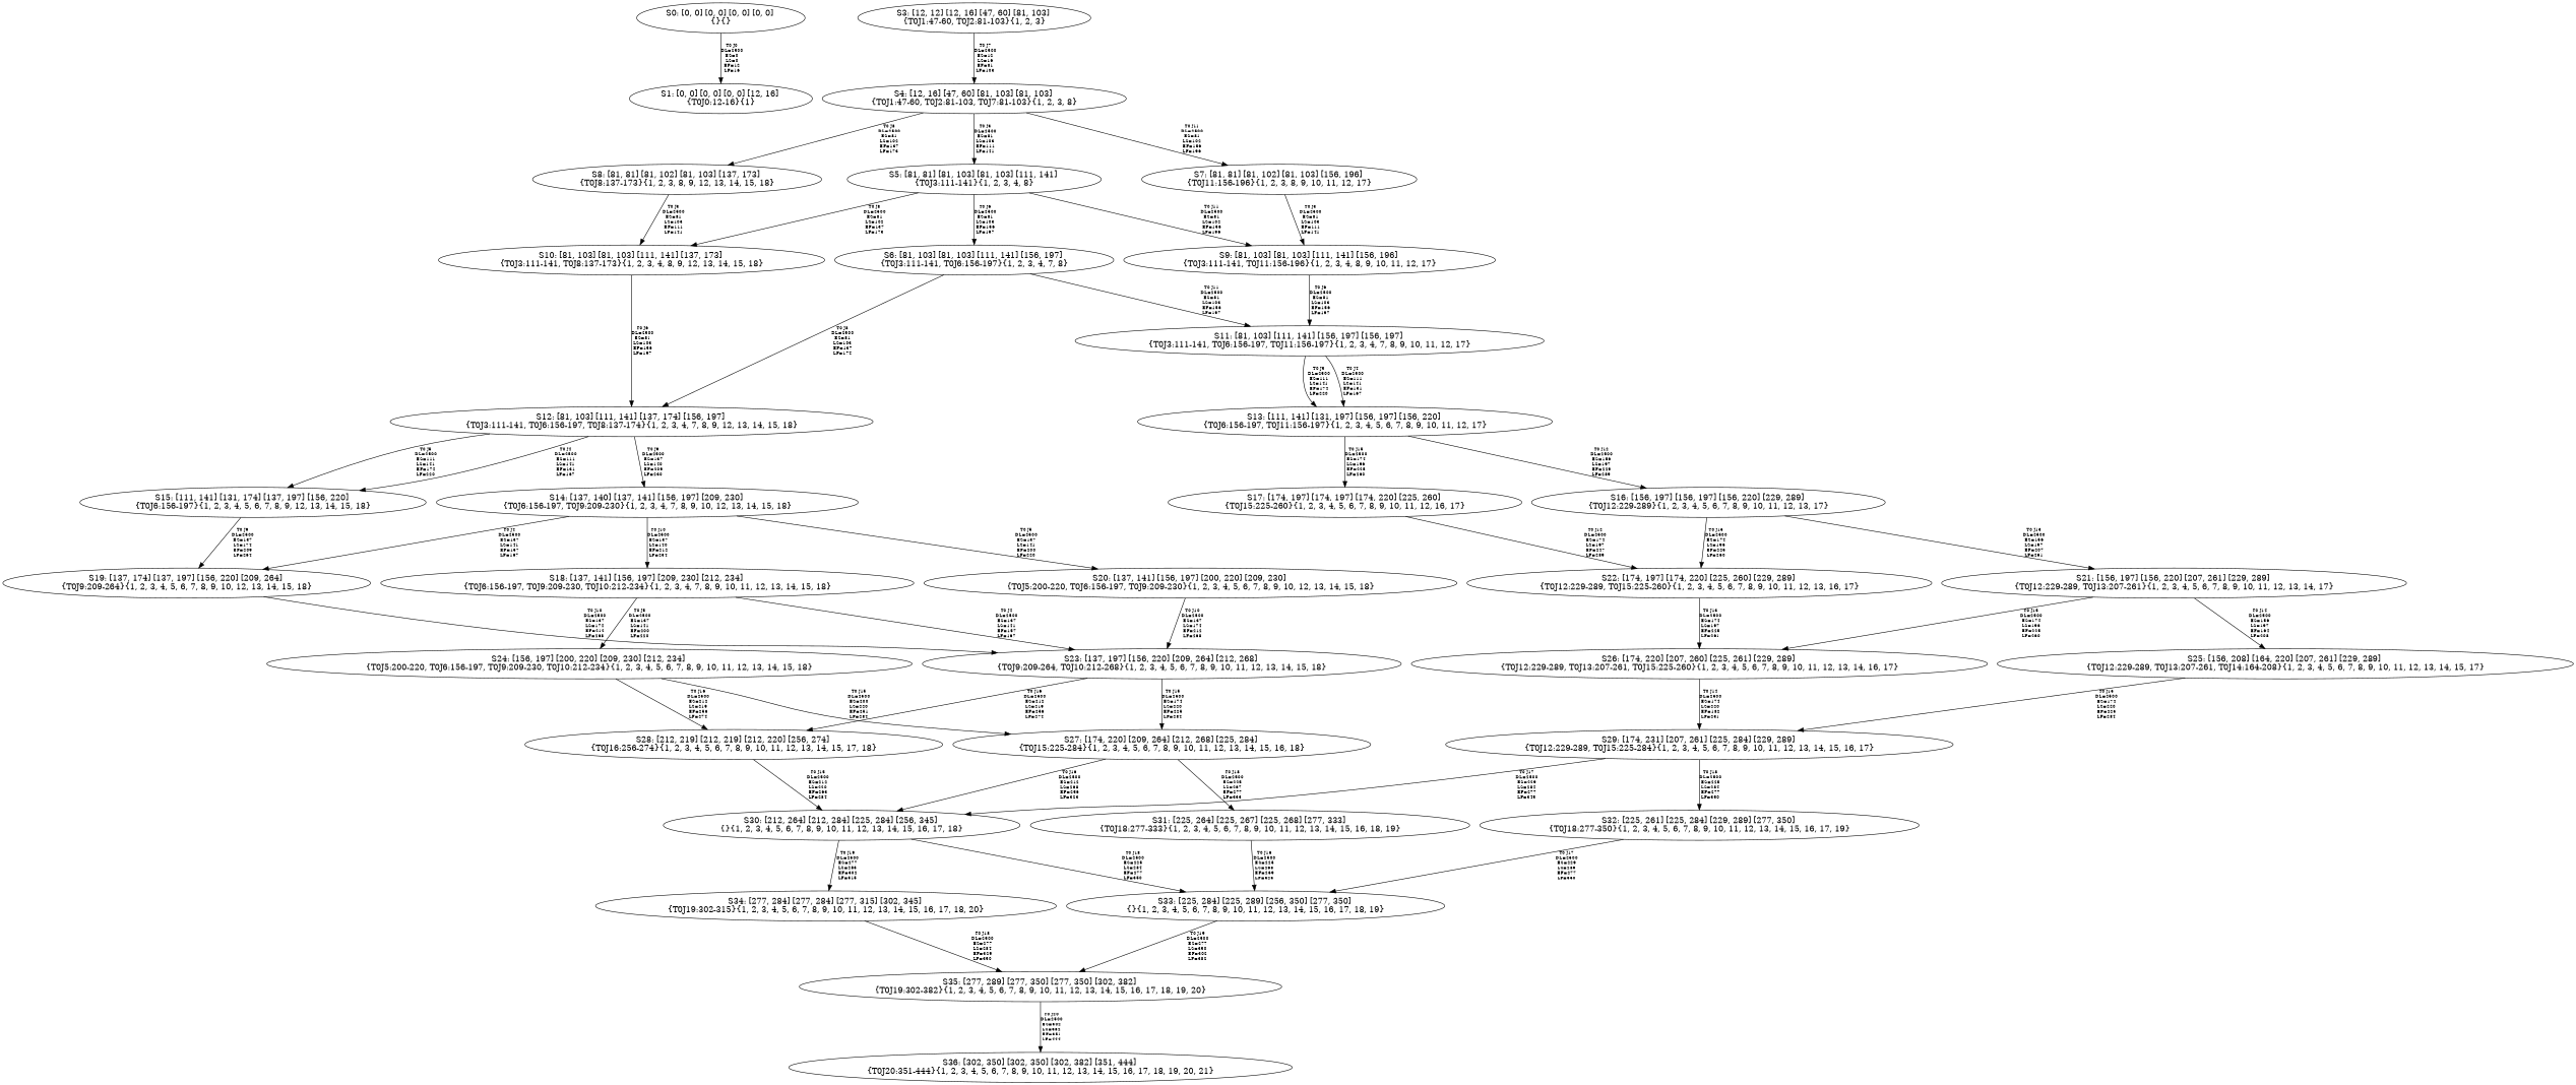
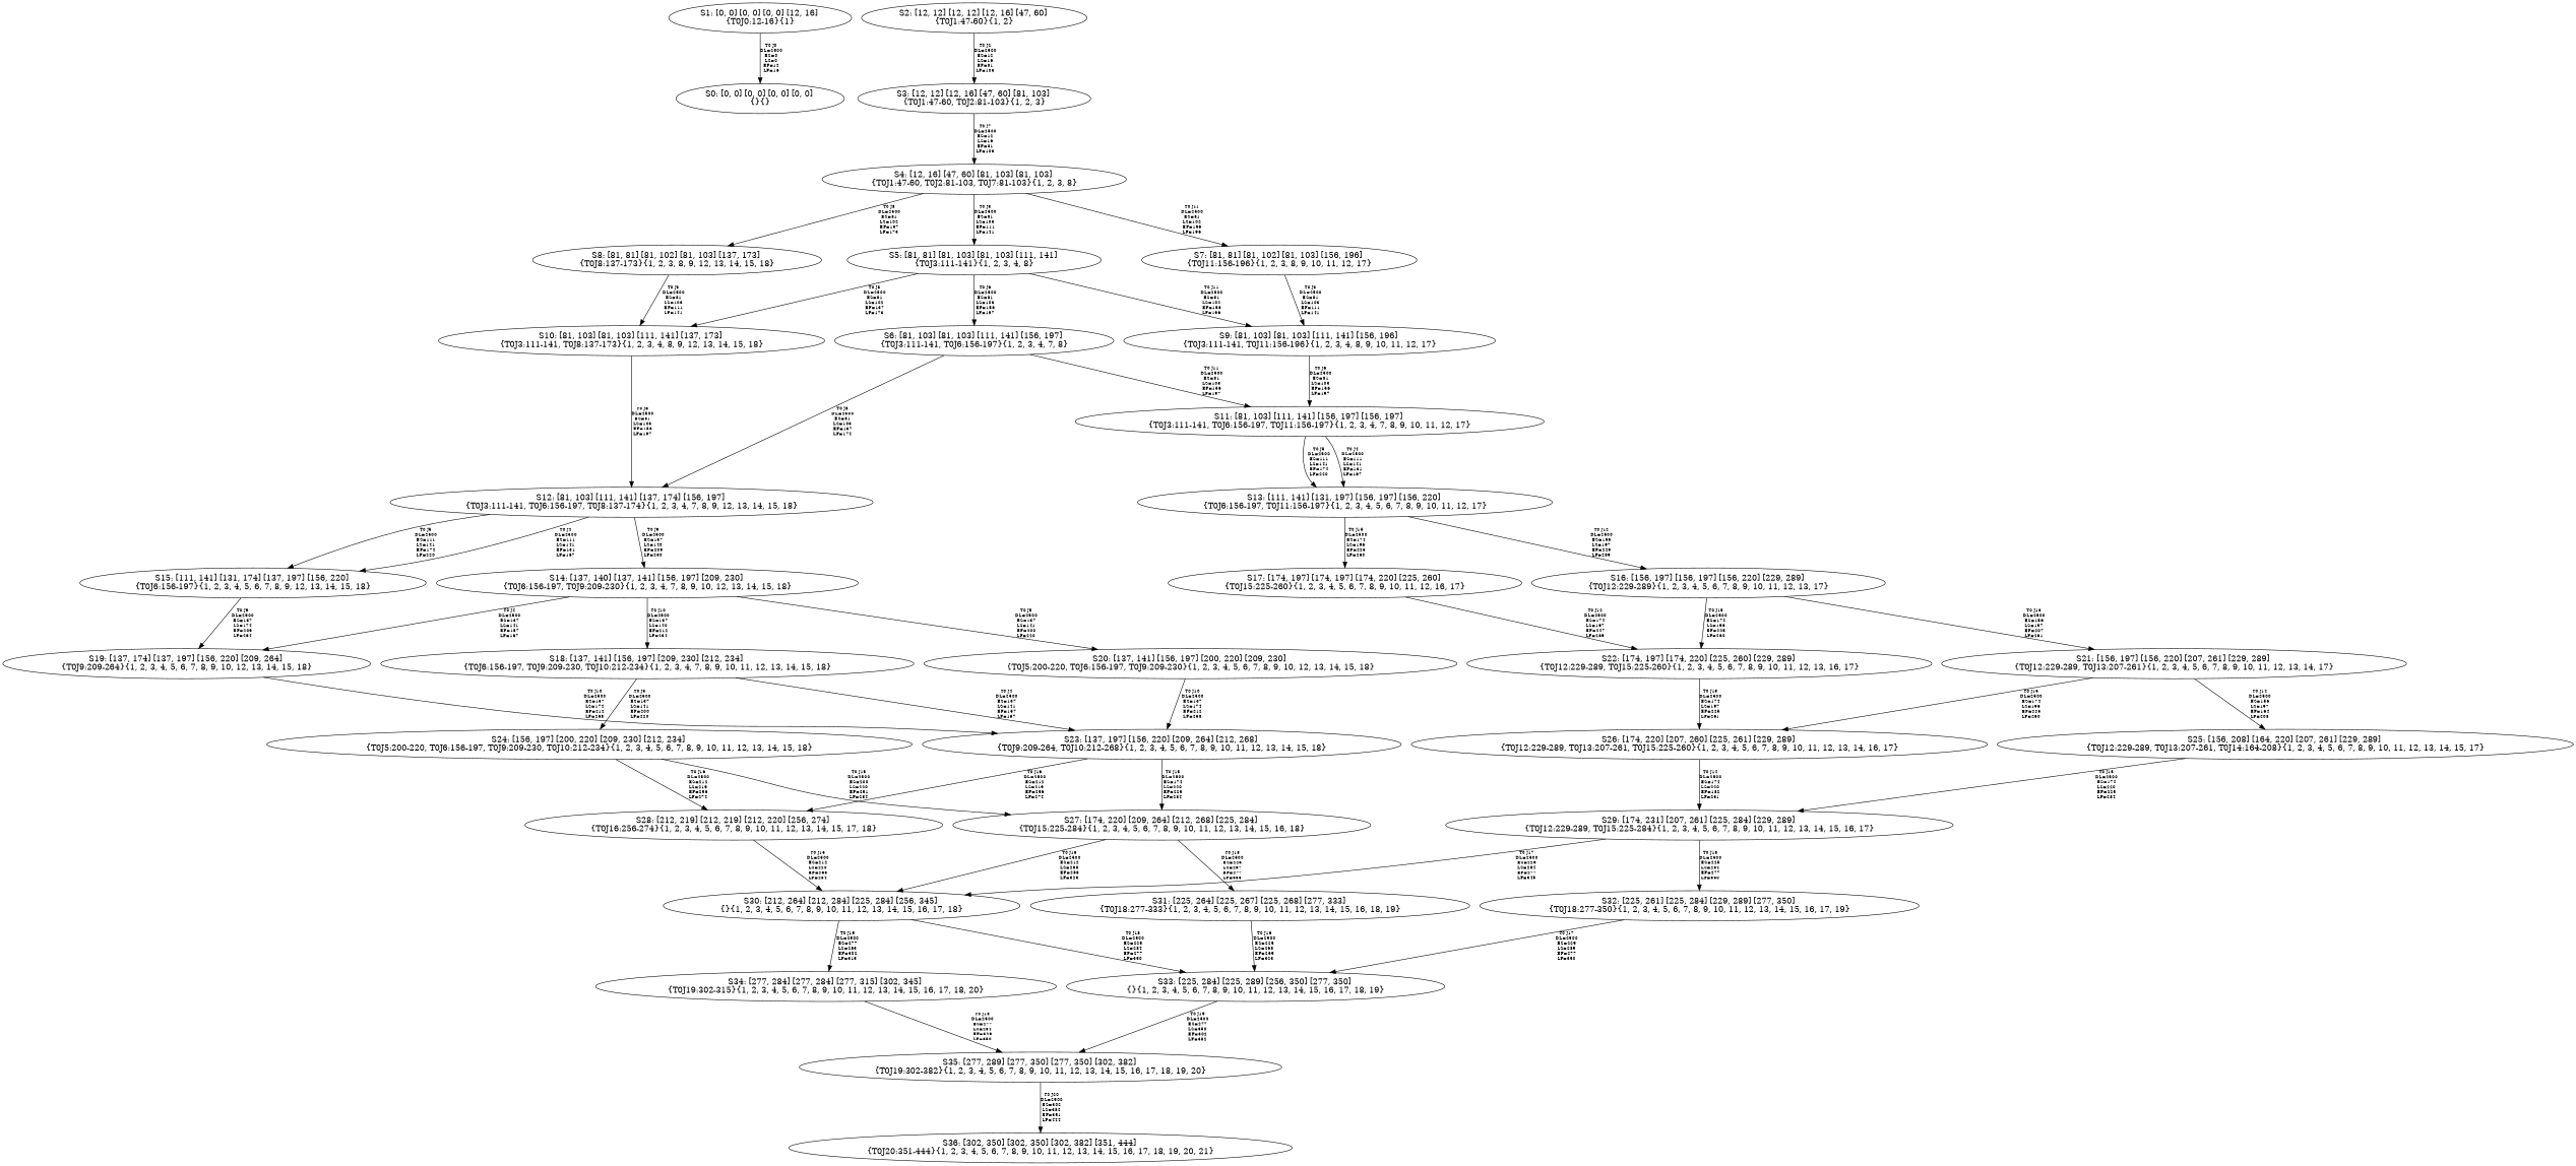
  digraph {
    edge [fontsize=8]
    n1 [label="S0: [0, 0] [0, 0] [0, 0] [0, 0] \n{}{}"]
    n2 [label="S1: [0, 0] [0, 0] [0, 0] [12, 16] \n{T0J0:12-16}{1}"]
+   n3 [label="S2: [12, 12] [12, 12] [12, 16] [47, 60] \n{T0J1:47-60}{1, 2}"]
    n4 [label="S3: [12, 12] [12, 16] [47, 60] [81, 103] \n{T0J1:47-60, T0J2:81-103}{1, 2, 3}"]
    n5 [label="S4: [12, 16] [47, 60] [81, 103] [81, 103] \n{T0J1:47-60, T0J2:81-103, T0J7:81-103}{1, 2, 3, 8}"]
    n6 [label="S5: [81, 81] [81, 103] [81, 103] [111, 141] \n{T0J3:111-141}{1, 2, 3, 4, 8}"]
    n7 [label="S7: [81, 81] [81, 102] [81, 103] [156, 196] \n{T0J11:156-196}{1, 2, 3, 8, 9, 10, 11, 12, 17}"]
    n8 [label="S8: [81, 81] [81, 102] [81, 103] [137, 173] \n{T0J8:137-173}{1, 2, 3, 8, 9, 12, 13, 14, 15, 18}"]
    n9 [label="S6: [81, 103] [81, 103] [111, 141] [156, 197] \n{T0J3:111-141, T0J6:156-197}{1, 2, 3, 4, 7, 8}"]
    n10 [label="S9: [81, 103] [81, 103] [111, 141] [156, 196] \n{T0J3:111-141, T0J11:156-196}{1, 2, 3, 4, 8, 9, 10, 11, 12, 17}"]
    n11 [label="S10: [81, 103] [81, 103] [111, 141] [137, 173] \n{T0J3:111-141, T0J8:137-173}{1, 2, 3, 4, 8, 9, 12, 13, 14, 15, 18}"]
    n12 [label="S11: [81, 103] [111, 141] [156, 197] [156, 197] \n{T0J3:111-141, T0J6:156-197, T0J11:156-197}{1, 2, 3, 4, 7, 8, 9, 10, 11, 12, 17}"]
    n13 [label="S12: [81, 103] [111, 141] [137, 174] [156, 197] \n{T0J3:111-141, T0J6:156-197, T0J8:137-174}{1, 2, 3, 4, 7, 8, 9, 12, 13, 14, 15, 18}"]
    n14 [label="S13: [111, 141] [131, 197] [156, 197] [156, 220] \n{T0J6:156-197, T0J11:156-197}{1, 2, 3, 4, 5, 6, 7, 8, 9, 10, 11, 12, 17}"]
    n15 [label="S14: [137, 140] [137, 141] [156, 197] [209, 230] \n{T0J6:156-197, T0J9:209-230}{1, 2, 3, 4, 7, 8, 9, 10, 12, 13, 14, 15, 18}"]
    n16 [label="S15: [111, 141] [131, 174] [137, 197] [156, 220] \n{T0J6:156-197}{1, 2, 3, 4, 5, 6, 7, 8, 9, 12, 13, 14, 15, 18}"]
    n17 [label="S16: [156, 197] [156, 197] [156, 220] [229, 289] \n{T0J12:229-289}{1, 2, 3, 4, 5, 6, 7, 8, 9, 10, 11, 12, 13, 17}"]
    n18 [label="S17: [174, 197] [174, 197] [174, 220] [225, 260] \n{T0J15:225-260}{1, 2, 3, 4, 5, 6, 7, 8, 9, 10, 11, 12, 16, 17}"]
    n19 [label="S18: [137, 141] [156, 197] [209, 230] [212, 234] \n{T0J6:156-197, T0J9:209-230, T0J10:212-234}{1, 2, 3, 4, 7, 8, 9, 10, 11, 12, 13, 14, 15, 18}"]
    n20 [label="S19: [137, 174] [137, 197] [156, 220] [209, 264] \n{T0J9:209-264}{1, 2, 3, 4, 5, 6, 7, 8, 9, 10, 12, 13, 14, 15, 18}"]
    n21 [label="S20: [137, 141] [156, 197] [200, 220] [209, 230] \n{T0J5:200-220, T0J6:156-197, T0J9:209-230}{1, 2, 3, 4, 5, 6, 7, 8, 9, 10, 12, 13, 14, 15, 18}"]
    n22 [label="S21: [156, 197] [156, 220] [207, 261] [229, 289] \n{T0J12:229-289, T0J13:207-261}{1, 2, 3, 4, 5, 6, 7, 8, 9, 10, 11, 12, 13, 14, 17}"]
    n23 [label="S22: [174, 197] [174, 220] [225, 260] [229, 289] \n{T0J12:229-289, T0J15:225-260}{1, 2, 3, 4, 5, 6, 7, 8, 9, 10, 11, 12, 13, 16, 17}"]
    n24 [label="S23: [137, 197] [156, 220] [209, 264] [212, 268] \n{T0J9:209-264, T0J10:212-268}{1, 2, 3, 4, 5, 6, 7, 8, 9, 10, 11, 12, 13, 14, 15, 18}"]
    n25 [label="S24: [156, 197] [200, 220] [209, 230] [212, 234] \n{T0J5:200-220, T0J6:156-197, T0J9:209-230, T0J10:212-234}{1, 2, 3, 4, 5, 6, 7, 8, 9, 10, 11, 12, 13, 14, 15, 18}"]
    n26 [label="S25: [156, 208] [164, 220] [207, 261] [229, 289] \n{T0J12:229-289, T0J13:207-261, T0J14:164-208}{1, 2, 3, 4, 5, 6, 7, 8, 9, 10, 11, 12, 13, 14, 15, 17}"]
    n27 [label="S26: [174, 220] [207, 260] [225, 261] [229, 289] \n{T0J12:229-289, T0J13:207-261, T0J15:225-260}{1, 2, 3, 4, 5, 6, 7, 8, 9, 10, 11, 12, 13, 14, 16, 17}"]
    n28 [label="S27: [174, 220] [209, 264] [212, 268] [225, 284] \n{T0J15:225-284}{1, 2, 3, 4, 5, 6, 7, 8, 9, 10, 11, 12, 13, 14, 15, 16, 18}"]
    n29 [label="S28: [212, 219] [212, 219] [212, 220] [256, 274] \n{T0J16:256-274}{1, 2, 3, 4, 5, 6, 7, 8, 9, 10, 11, 12, 13, 14, 15, 17, 18}"]
    n30 [label="S29: [174, 231] [207, 261] [225, 284] [229, 289] \n{T0J12:229-289, T0J15:225-284}{1, 2, 3, 4, 5, 6, 7, 8, 9, 10, 11, 12, 13, 14, 15, 16, 17}"]
    n31 [label="S30: [212, 264] [212, 284] [225, 284] [256, 345] \n{}{1, 2, 3, 4, 5, 6, 7, 8, 9, 10, 11, 12, 13, 14, 15, 16, 17, 18}"]
    n32 [label="S31: [225, 264] [225, 267] [225, 268] [277, 333] \n{T0J18:277-333}{1, 2, 3, 4, 5, 6, 7, 8, 9, 10, 11, 12, 13, 14, 15, 16, 18, 19}"]
    n33 [label="S32: [225, 261] [225, 284] [229, 289] [277, 350] \n{T0J18:277-350}{1, 2, 3, 4, 5, 6, 7, 8, 9, 10, 11, 12, 13, 14, 15, 16, 17, 19}"]
    n34 [label="S33: [225, 284] [225, 289] [256, 350] [277, 350] \n{}{1, 2, 3, 4, 5, 6, 7, 8, 9, 10, 11, 12, 13, 14, 15, 16, 17, 18, 19}"]
    n35 [label="S34: [277, 284] [277, 284] [277, 315] [302, 345] \n{T0J19:302-315}{1, 2, 3, 4, 5, 6, 7, 8, 9, 10, 11, 12, 13, 14, 15, 16, 17, 18, 20}"]
    n36 [label="S35: [277, 289] [277, 350] [277, 350] [302, 382] \n{T0J19:302-382}{1, 2, 3, 4, 5, 6, 7, 8, 9, 10, 11, 12, 13, 14, 15, 16, 17, 18, 19, 20}"]
    n37 [label="S36: [302, 350] [302, 350] [302, 382] [351, 444] \n{T0J20:351-444}{1, 2, 3, 4, 5, 6, 7, 8, 9, 10, 11, 12, 13, 14, 15, 16, 17, 18, 19, 20, 21}"]
-   n1 -> n2 [label="T0 J0\nDL=2500\nES=0\nLS=0\nEF=12\nLF=16"]
+   n2 -> n1 [label="T0 J0\nDL=2500\nES=0\nLS=0\nEF=12\nLF=16"]
+   n3 -> n4 [label="T0 J2\nDL=2500\nES=12\nLS=16\nEF=81\nLF=103"]
    n4 -> n5 [label="T0 J7\nDL=2500\nES=12\nLS=16\nEF=81\nLF=103"]
    n5 -> n6 [label="T0 J3\nDL=2500\nES=81\nLS=103\nEF=111\nLF=141"]
    n5 -> n7 [label="T0 J11\nDL=2500\nES=81\nLS=102\nEF=156\nLF=196"]
    n5 -> n8 [label="T0 J8\nDL=2500\nES=81\nLS=102\nEF=137\nLF=173"]
    n6 -> n9 [label="T0 J6\nDL=2500\nES=81\nLS=103\nEF=156\nLF=197"]
    n6 -> n10 [label="T0 J11\nDL=2500\nES=81\nLS=102\nEF=156\nLF=196"]
    n6 -> n11 [label="T0 J8\nDL=2500\nES=81\nLS=102\nEF=137\nLF=173"]
    n7 -> n10 [label="T0 J3\nDL=2500\nES=81\nLS=103\nEF=111\nLF=141"]
    n8 -> n11 [label="T0 J3\nDL=2500\nES=81\nLS=103\nEF=111\nLF=141"]
    n9 -> n12 [label="T0 J11\nDL=2500\nES=81\nLS=103\nEF=156\nLF=197"]
    n9 -> n13 [label="T0 J8\nDL=2500\nES=81\nLS=103\nEF=137\nLF=174"]
    n10 -> n12 [label="T0 J6\nDL=2500\nES=81\nLS=103\nEF=156\nLF=197"]
    n11 -> n13 [label="T0 J6\nDL=2500\nES=81\nLS=103\nEF=156\nLF=197"]
    n12 -> n14 [label="T0 J4\nDL=2500\nES=111\nLS=141\nEF=131\nLF=167"]
    n12 -> n14 [label="T0 J5\nDL=2500\nES=111\nLS=141\nEF=174\nLF=220"]
    n13 -> n15 [label="T0 J9\nDL=2500\nES=137\nLS=140\nEF=209\nLF=230"]
    n13 -> n16 [label="T0 J4\nDL=2500\nES=111\nLS=141\nEF=131\nLF=167"]
    n13 -> n16 [label="T0 J5\nDL=2500\nES=111\nLS=141\nEF=174\nLF=220"]
    n14 -> n17 [label="T0 J12\nDL=2500\nES=156\nLS=197\nEF=229\nLF=289"]
    n14 -> n18 [label="T0 J15\nDL=2500\nES=174\nLS=196\nEF=225\nLF=260"]
    n15 -> n19 [label="T0 J10\nDL=2500\nES=137\nLS=140\nEF=212\nLF=234"]
    n15 -> n20 [label="T0 J4\nDL=2500\nES=137\nLS=141\nEF=157\nLF=167"]
    n15 -> n21 [label="T0 J5\nDL=2500\nES=137\nLS=141\nEF=200\nLF=220"]
    n16 -> n20 [label="T0 J9\nDL=2500\nES=137\nLS=174\nEF=209\nLF=264"]
    n17 -> n22 [label="T0 J13\nDL=2500\nES=156\nLS=197\nEF=207\nLF=261"]
    n17 -> n23 [label="T0 J15\nDL=2500\nES=174\nLS=196\nEF=225\nLF=260"]
    n18 -> n23 [label="T0 J12\nDL=2500\nES=174\nLS=197\nEF=247\nLF=289"]
    n19 -> n24 [label="T0 J4\nDL=2500\nES=137\nLS=141\nEF=157\nLF=167"]
    n19 -> n25 [label="T0 J5\nDL=2500\nES=137\nLS=141\nEF=200\nLF=220"]
    n20 -> n24 [label="T0 J10\nDL=2500\nES=137\nLS=174\nEF=212\nLF=268"]
    n21 -> n24 [label="T0 J10\nDL=2500\nES=137\nLS=174\nEF=212\nLF=268"]
    n22 -> n26 [label="T0 J14\nDL=2500\nES=156\nLS=197\nEF=164\nLF=208"]
    n22 -> n27 [label="T0 J15\nDL=2500\nES=174\nLS=196\nEF=225\nLF=260"]
    n23 -> n27 [label="T0 J13\nDL=2500\nES=174\nLS=197\nEF=225\nLF=261"]
    n24 -> n28 [label="T0 J15\nDL=2500\nES=174\nLS=220\nEF=225\nLF=284"]
    n24 -> n29 [label="T0 J16\nDL=2500\nES=212\nLS=219\nEF=256\nLF=274"]
    n25 -> n28 [label="T0 J15\nDL=2500\nES=200\nLS=220\nEF=251\nLF=284"]
    n25 -> n29 [label="T0 J16\nDL=2500\nES=212\nLS=219\nEF=256\nLF=274"]
    n26 -> n30 [label="T0 J15\nDL=2500\nES=174\nLS=220\nEF=225\nLF=284"]
    n27 -> n30 [label="T0 J14\nDL=2500\nES=174\nLS=220\nEF=182\nLF=231"]
    n28 -> n31 [label="T0 J16\nDL=2500\nES=212\nLS=268\nEF=256\nLF=323"]
    n28 -> n32 [label="T0 J18\nDL=2500\nES=225\nLS=267\nEF=277\nLF=333"]
    n29 -> n31 [label="T0 J15\nDL=2500\nES=212\nLS=220\nEF=263\nLF=284"]
    n30 -> n31 [label="T0 J17\nDL=2500\nES=229\nLS=284\nEF=277\nLF=345"]
    n30 -> n33 [label="T0 J18\nDL=2500\nES=225\nLS=284\nEF=277\nLF=350"]
    n31 -> n34 [label="T0 J18\nDL=2500\nES=225\nLS=284\nEF=277\nLF=350"]
    n31 -> n35 [label="T0 J19\nDL=2500\nES=277\nLS=283\nEF=302\nLF=315"]
    n32 -> n34 [label="T0 J16\nDL=2500\nES=225\nLS=268\nEF=269\nLF=323"]
    n33 -> n34 [label="T0 J17\nDL=2500\nES=229\nLS=289\nEF=277\nLF=350"]
    n34 -> n36 [label="T0 J19\nDL=2500\nES=277\nLS=350\nEF=302\nLF=382"]
    n35 -> n36 [label="T0 J18\nDL=2500\nES=277\nLS=284\nEF=329\nLF=350"]
    n36 -> n37 [label="T0 J20\nDL=2500\nES=302\nLS=382\nEF=351\nLF=444"]
  }
